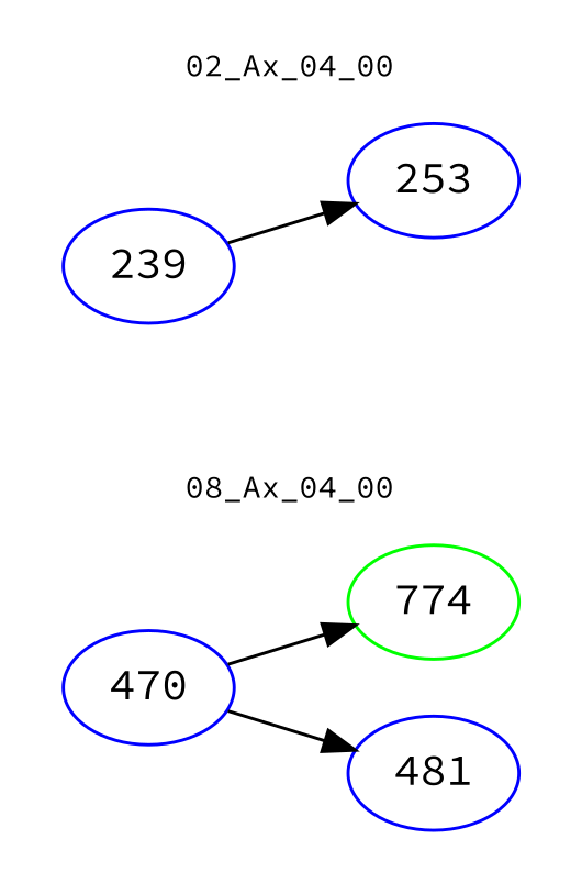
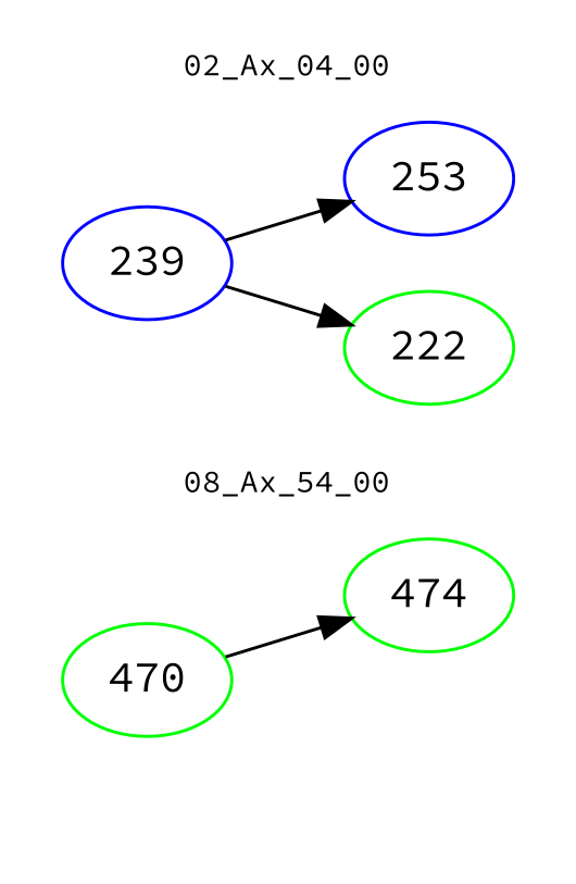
  digraph {
    fontname="Source Code Pro"
    rankdir=LR
    node [color=blue fontname="Source Code Pro"]
    edge [color=black fontname="Source Code Pro"]
-   n1 [label=470]
-   n2 [label=481]
-   n3 [color=green label=774]
+   n1 [color=green label=470]
+   n3 [color=green label=474]
    n4 [label=239]
+   n5 [color=green label=222]
    n6 [label=253]
    subgraph cluster_1 {
      color=white
      fontsize=10
-     label="08_Ax_04_00"
+     label="08_Ax_54_00"
      n1
-     n2
      n3
    }
    subgraph cluster_2 {
      color=white
      fontsize=10
      label="02_Ax_04_00"
      n4
+     n5
      n6
    }
-   n1 -> n2
    n1 -> n3
+   n4 -> n5
    n4 -> n6
  }
